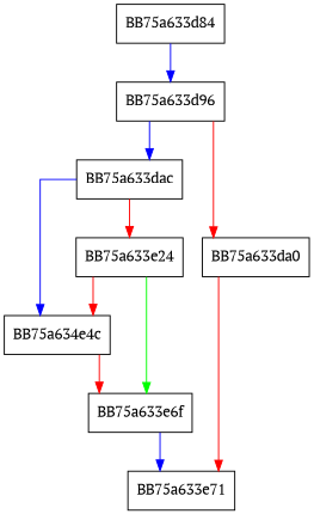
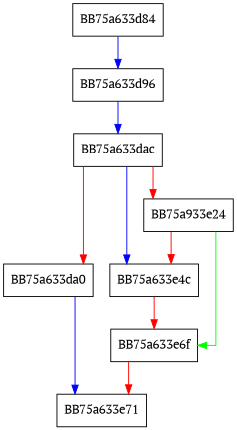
  digraph {
    fontname="PT Serif"
    splines=ortho
    node [fontname="PT Serif" shape=box]
    edge [color=blue fontname="PT Serif"]
    BB75a633d84
    BB75a633d96
    BB75a633e6f
    BB75a633e71
    BB75a633dac
    BB75a633da0
-   BB75a633e4c [label=BB75a634e4c]
-   BB75a633e24
+   BB75a633e4c
+   BB75a633e24 [label=BB75a933e24]
    BB75a633d84 -> BB75a633d96
    BB75a633d96 -> BB75a633dac
-   BB75a633d96 -> BB75a633da0 [color=red]
-   BB75a633e6f -> BB75a633e71
+   BB75a633dac -> BB75a633da0 [color=red]
+   BB75a633e6f -> BB75a633e71 [color=red]
    BB75a633dac -> BB75a633e4c
    BB75a633dac -> BB75a633e24 [color=red]
-   BB75a633da0 -> BB75a633e71 [color=red]
+   BB75a633da0 -> BB75a633e71
    BB75a633e4c -> BB75a633e6f [color=red]
    BB75a633e24 -> BB75a633e6f [color=green]
    BB75a633e24 -> BB75a633e4c [color=red]
  }
